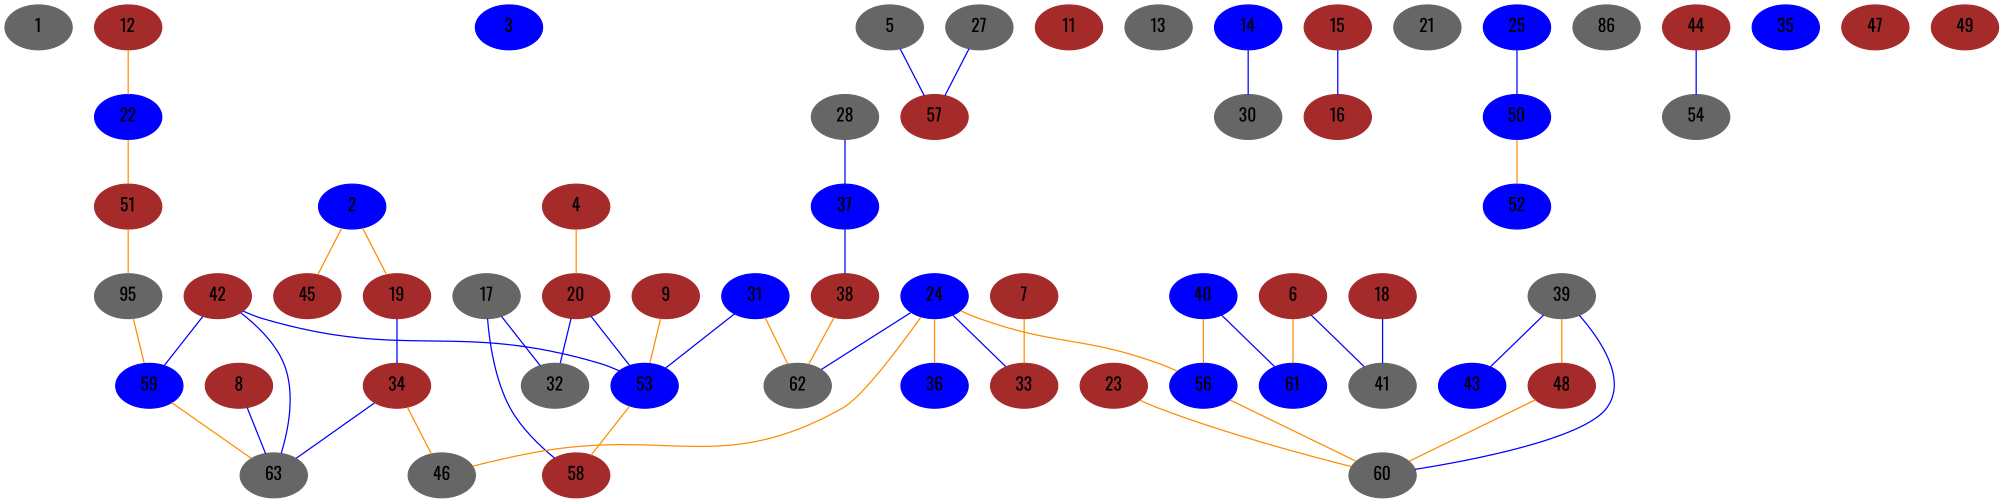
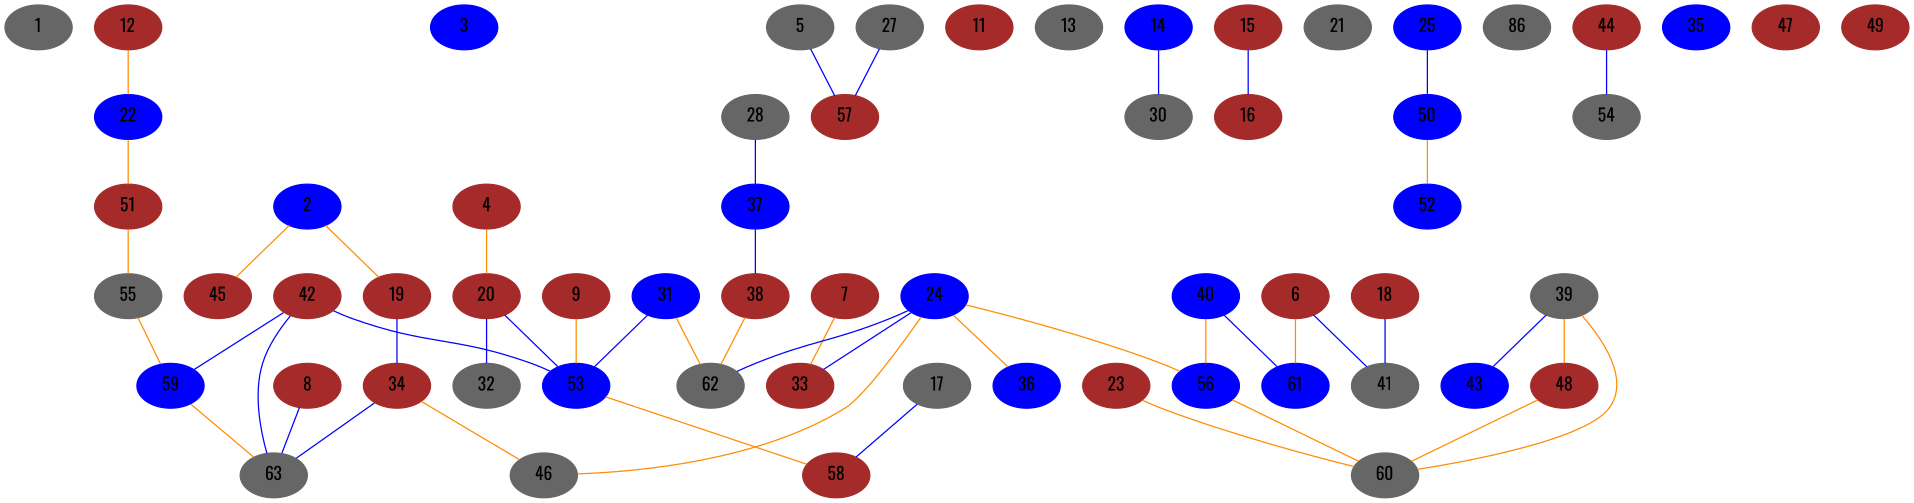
  graph {
    fontname=Oswald
    node [color=brown fontname=Oswald style=filled]
    edge [color=darkorange fontname=Oswald]
    1 [color=gray40]
    2 [color=blue]
    19
    45
    34
    3 [color=blue]
    4
    20
    53 [color=blue]
    32 [color=gray40]
    5 [color=gray40]
    57
    41 [color=gray40]
    6
    61 [color=blue]
    7
    33
    63 [color=gray40]
    8
    9
    58
    18
    11
    22 [color=blue]
    12
    51
    13 [color=gray40]
    14 [color=blue]
    30 [color=gray40]
    15
    16
    17 [color=gray40]
    46 [color=gray40]
    21 [color=gray40]
-   55 [color=gray40 label=95]
+   55 [color=gray40]
    60 [color=gray40]
    23
    24 [color=blue]
    36 [color=blue]
    56 [color=blue]
    62 [color=gray40]
    25 [color=blue]
    50 [color=blue]
    52 [color=blue]
    n45 [color=gray40 label=86]
    27 [color=gray40]
    28 [color=gray40]
    37 [color=blue]
    38
    54 [color=gray40]
    31 [color=blue]
    35 [color=blue]
    39 [color=gray40]
    43 [color=blue]
    48
    40 [color=blue]
    42
    59 [color=blue]
    44
    47
    49
    2 -- 19
    2 -- 45
    19 -- 34 [color=blue]
    34 -- 63 [color=blue]
    34 -- 46
    4 -- 20
    20 -- 53 [color=blue]
    20 -- 32 [color=blue]
    53 -- 58
    5 -- 57 [color=blue]
    6 -- 41 [color=blue]
    6 -- 61
    7 -- 33
    8 -- 63 [color=blue]
    9 -- 53
    18 -- 41 [color=blue]
    22 -- 51
    12 -- 22
    51 -- 55
    14 -- 30 [color=blue]
    15 -- 16 [color=blue]
-   17 -- 32 [color=blue]
    17 -- 58 [color=blue]
    55 -- 59
    23 -- 60
    24 -- 33 [color=blue]
    24 -- 46
    24 -- 36
    24 -- 56
    24 -- 62 [color=blue]
    56 -- 60
    25 -- 50 [color=blue]
    50 -- 52
    27 -- 57 [color=blue]
    28 -- 37 [color=blue]
    37 -- 38 [color=blue]
    38 -- 62
    31 -- 53 [color=blue]
    31 -- 62
-   39 -- 60 [color=blue]
+   39 -- 60
    39 -- 43 [color=blue]
    39 -- 48
    48 -- 60
    40 -- 61 [color=blue]
    40 -- 56
    42 -- 53 [color=blue]
    42 -- 63 [color=blue]
    42 -- 59 [color=blue]
    59 -- 63
    44 -- 54 [color=blue]
  }
